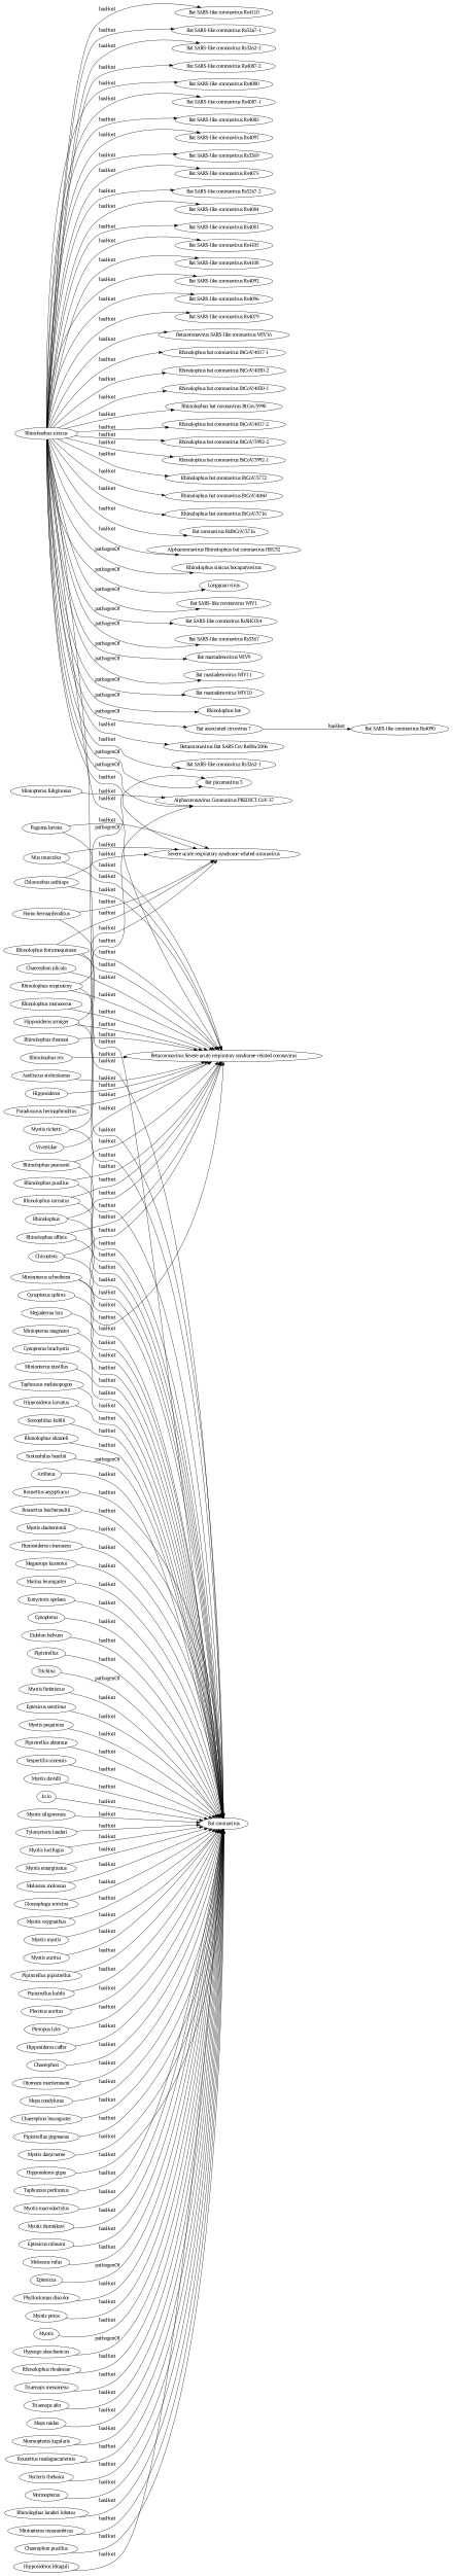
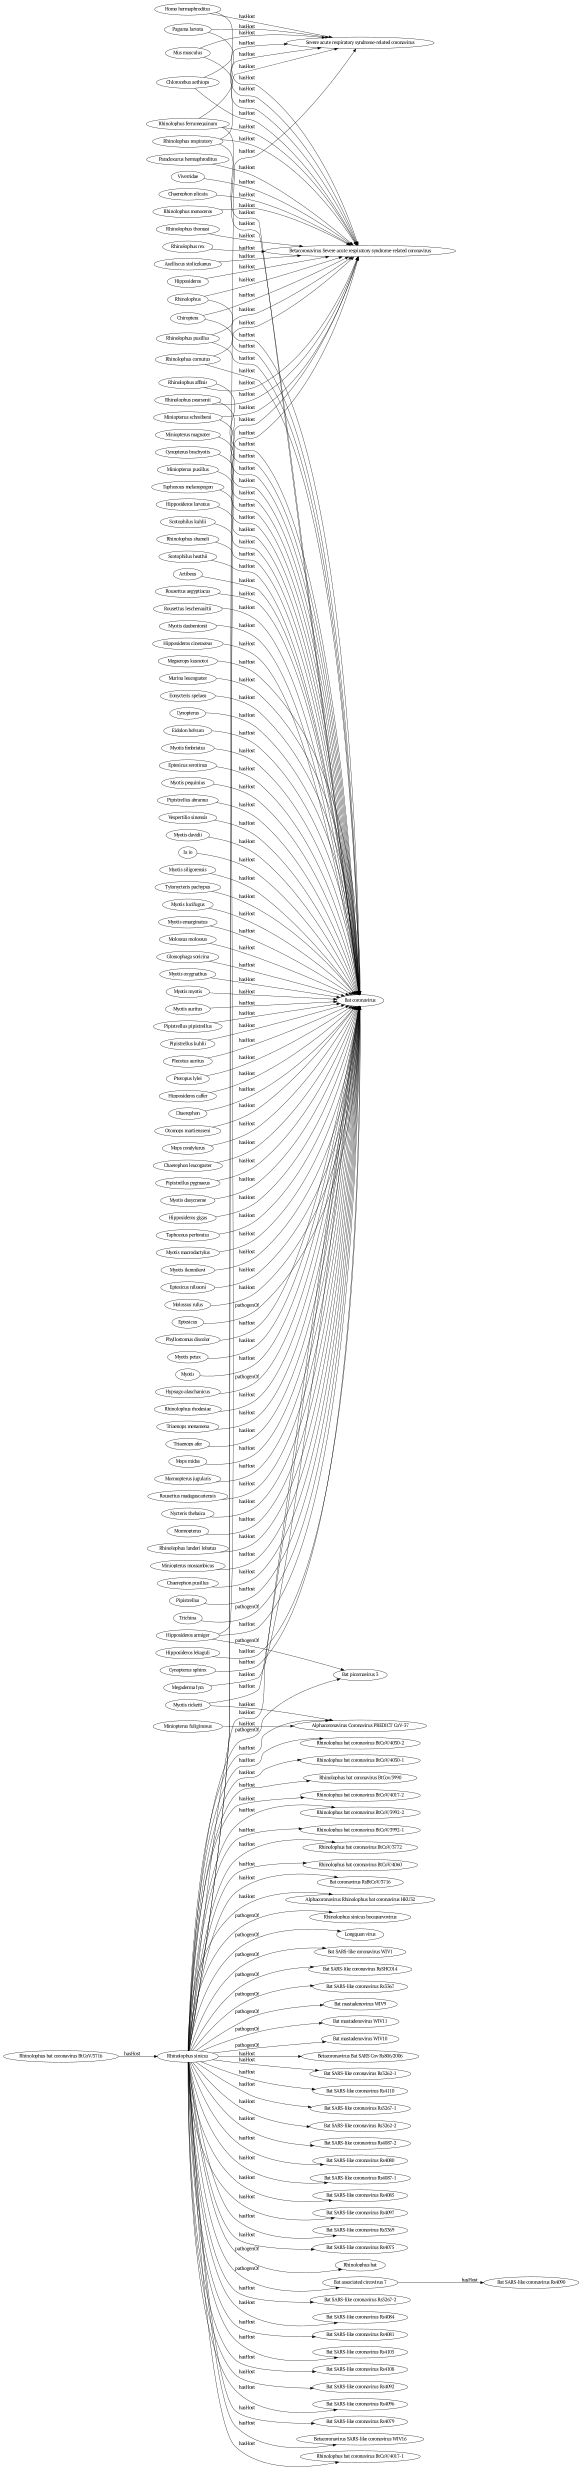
  strict digraph {
    fontname="PT Serif"
    rankdir=LR
    node [fontname="PT Serif" gbifkey=False]
    edge [fontname="PT Serif"]
    "Rhinolophus bat" [gbifkey=2432611]
    "Bat associated circovirus 7" [gbifkey=10148948]
    "Bat SARS-like coronavirus Rs4090"
    "Severe acute respiratory syndrome-related coronavirus" [gbifkey=10069196]
    "Rhinolophus sinicus" [gbifkey=7261959]
    "Betacoronavirus Bat SARS Cov Rs806/2006"
    "Betacoronavirus Severe acute respiratory syndrome-related coronavirus"
    "Bat SARS-like coronavirus Rs3262-1"
    "Bat SARS-like coronavirus Rs4110"
    "Bat SARS-like coronavirus Rs3267-1"
    "Bat SARS-like coronavirus Rs3262-2"
    "Bat SARS-like coronavirus Rs4087-2"
    "Bat SARS-like coronavirus Rs4080"
    "Bat SARS-like coronavirus Rs4087-1"
    "Bat SARS-like coronavirus Rs4085"
    "Bat SARS-like coronavirus Rs4097"
    "Bat SARS-like coronavirus Rs3369"
    "Bat SARS-like coronavirus Rs4075"
    "Bat SARS-like coronavirus Rs3267-2"
    "Bat SARS-like coronavirus Rs4084"
    "Bat SARS-like coronavirus Rs4081"
    "Bat SARS-like coronavirus Rs4105"
    "Bat SARS-like coronavirus Rs4108"
    "Bat SARS-like coronavirus Rs4092"
    "Bat SARS-like coronavirus Rs4096"
    "Bat SARS-like coronavirus Rs4079"
    "Betacoronavirus SARS-like coronavirus WIV16"
    "Rhinolophus bat coronavirus BtCoV/4017-1"
    "Rhinolophus bat coronavirus BtCoV/4030-2"
    "Rhinolophus bat coronavirus BtCoV/4030-1"
    "Rhinolophus bat coronavirus BtCov/3990"
    "Rhinolophus bat coronavirus BtCoV/4017-2"
    "Rhinolophus bat coronavirus BtCoV/3992-2"
    "Rhinolophus bat coronavirus BtCoV/3992-1"
    "Rhinolophus bat coronavirus BtCoV/3772"
    "Rhinolophus bat coronavirus BtCoV/4060"
    "Rhinolophus bat coronavirus BtCoV/3716"
    "Bat coronavirus RsBtCoV/3716"
    "Bat coronavirus"
    "Alphacoronavirus Coronavirus PREDICT CoV-37"
    "Alphacoronavirus Rhinolophus bat coronavirus HKU32"
    "Rhinolophus sinicus bocaparvovirus"
    "Longquan virus"
    "Bat SARS-like coronavirus WIV1"
    "Bat SARS-like coronavirus RsSHC014"
    "Bat SARS-like coronavirus Rs3367"
    "Bat picornavirus 3"
    "Bat mastadenovirus WIV9"
    "Bat mastadenovirus WIV11"
    "Bat mastadenovirus WIV10"
    n51 [gbifkey=2436436 label="Homo hermaphroditus"]
    "Paguma larvata" [gbifkey=2434654]
    "Paradoxurus hermaphroditus" [gbifkey=2434708]
    Viverridae [gbifkey=5312]
    Chiroptera [gbifkey=734]
    "Mus musculus" [gbifkey=7429082]
    "Rhinolophus ferrumequinum" [gbifkey=2432655]
    n58 [gbifkey=2432652 label="Rhinolophus respiratory"]
    "Chlorocebus aethiops" [gbifkey=2436566]
    "Chaerephon plicata" [gbifkey=5707214]
    "Rhinolophus pusillus" [gbifkey=2432639]
    "Rhinolophus cornutus" [gbifkey=2432627]
    "Rhinolophus affinis" [gbifkey=2432641]
    "Rhinolophus monoceros" [gbifkey=2432646]
    "Rhinolophus thomasi" [gbifkey=2432660]
    "Rhinolophus rex" [gbifkey=2432619]
    "Rhinolophus pearsonii" [gbifkey=2432658]
    "Miniopterus schreibersi" [gbifkey=9796816]
    "Aselliscus stoliczkanus" [gbifkey=2432598]
    "Hipposideros armiger" [gbifkey=5218572]
    Hipposideros [gbifkey=5218553]
    Rhinolophus [gbifkey=2432611]
    "Hipposideros lekaguli" [gbifkey=5218582]
    "Cynopterus sphinx" [gbifkey=2432836]
    "Megaderma lyra" [gbifkey=2433351]
    "Miniopterus magnater" [gbifkey=2432503]
    "Cynopterus brachyotis" [gbifkey=2432837]
    "Miniopterus pusillus" [gbifkey=2432506]
    "Taphozous melanopogon" [gbifkey=5218745]
    "Hipposideros larvatus" [gbifkey=5218600]
    "Scotophilus kuhlii" [gbifkey=5218528]
    "Rhinolophus shameli" [gbifkey=2432623]
    "Scotophilus heathii" [gbifkey=5707090]
    Artibeus [gbifkey=2433258]
    "Rousettus aegyptiacus" [gbifkey=2432953]
    "Rousettus leschenaultii" [gbifkey=7261759]
    "Myotis daubentonii" [gbifkey=2432439]
    "Hipposideros cineraceus" [gbifkey=5218587]
    "Megaerops kusnotoi" [gbifkey=2432918]
    "Murina leucogaster" [gbifkey=2432330]
    "Eonycteris spelaea" [gbifkey=2432968]
    Cynopterus [gbifkey=2432832]
    "Eidolon helvum" [gbifkey=2432851]
    "Myotis ricketti" [gbifkey=2432410]
    "Myotis fimbriatus" [gbifkey=4266430]
    "Eptesicus serotinus" [gbifkey=2432359]
    "Myotis pequinius" [gbifkey=2432454]
    "Pipistrellus abramus" [gbifkey=5707125]
    "Vespertilio sinensis" [gbifkey=7261801]
    "Myotis davidii" [gbifkey=4266349]
    "Ia io" [gbifkey=2432577]
    "Myotis siligorensis" [gbifkey=2432449]
-   "Tylonycteris pachypus" [gbifkey=2432343 label="Tylonycteris landeri"]
+   "Tylonycteris pachypus" [gbifkey=2432343]
    "Myotis lucifugus" [gbifkey=2432406]
    "Myotis emarginatus" [gbifkey=2432470]
    "Molossus molossus" [gbifkey=5218725]
    "Glossophaga soricina" [gbifkey=2433194]
    "Myotis oxygnathus" [gbifkey=4266394]
    "Myotis myotis" [gbifkey=2432416]
    n110 [gbifkey=2432389 label="Myotis auritus"]
    "Pipistrellus pipistrellus" [gbifkey=5218465]
    "Pipistrellus kuhlii" [gbifkey=5218464]
    "Plecotus auritus" [gbifkey=5218507]
    "Pteropus lylei" [gbifkey=5218678]
    "Hipposideros caffer" [gbifkey=5218575]
    Chaerephon [gbifkey=2433028]
    "Otomops martiensseni" [gbifkey=2433022]
    "Mops condylurus" [gbifkey=2433075]
    "Chaerephon leucogaster" [gbifkey=5707228]
    "Pipistrellus pygmaeus" [gbifkey=5707150]
    "Myotis dasycneme" [gbifkey=2432452]
    "Hipposideros gigas" [gbifkey=5706915]
    "Taphozous perforatus" [gbifkey=5218742]
    "Myotis macrodactylus" [gbifkey=2432453]
    "Myotis ikonnikovi" [gbifkey=2432431]
    "Eptesicus nilssoni" [gbifkey=7261816]
    "Molossus rufus" [gbifkey=5707248]
    Eptesicus [gbifkey=2432345]
    "Phyllostomus discolor" [gbifkey=2433280]
    "Myotis petax" [gbifkey=8149385]
    Myotis [gbifkey=2432384]
    "Hypsugo alaschanicus" [gbifkey=4266280]
    "Rhinolophus rhodesiae" [gbifkey=2432611]
    "Triaenops menamena" [gbifkey=7540870]
    "Triaenops afer" [gbifkey=8094400]
    "Mops midas" [gbifkey=2433076]
    "Mormopterus jugularis" [gbifkey=2433059]
    "Rousettus madagascariensis" [gbifkey=2432950]
    "Nycteris thebaica" [gbifkey=5218614]
    Mormopterus [gbifkey=2433048]
    "Rhinolophus landeri lobatus" [gbifkey=4266752]
    "Miniopterus mossambicus" [gbifkey=7930627]
    "Chaerephon pusillus" [gbifkey=5787333]
    Pipistrellus [gbifkey=2432218]
    Trichina [gbifkey=1458943]
    "Miniopterus fuliginosus" [gbifkey=5787699]
    "Bat associated circovirus 7" -> "Bat SARS-like coronavirus Rs4090" [label=hasHost]
    "Rhinolophus sinicus" -> "Rhinolophus bat" [label=pathogenOf]
    "Rhinolophus sinicus" -> "Bat associated circovirus 7" [label=pathogenOf]
    "Rhinolophus sinicus" -> "Severe acute respiratory syndrome-related coronavirus" [label=hasHost]
    "Rhinolophus sinicus" -> "Betacoronavirus Bat SARS Cov Rs806/2006" [label=hasHost]
    "Rhinolophus sinicus" -> "Betacoronavirus Severe acute respiratory syndrome-related coronavirus" [label=hasHost]
    "Rhinolophus sinicus" -> "Bat SARS-like coronavirus Rs3262-1" [label=hasHost]
    "Rhinolophus sinicus" -> "Bat SARS-like coronavirus Rs4110" [label=hasHost]
    "Rhinolophus sinicus" -> "Bat SARS-like coronavirus Rs3267-1" [label=hasHost]
    "Rhinolophus sinicus" -> "Bat SARS-like coronavirus Rs3262-2" [label=hasHost]
    "Rhinolophus sinicus" -> "Bat SARS-like coronavirus Rs4087-2" [label=hasHost]
    "Rhinolophus sinicus" -> "Bat SARS-like coronavirus Rs4080" [label=hasHost]
    "Rhinolophus sinicus" -> "Bat SARS-like coronavirus Rs4087-1" [label=hasHost]
    "Rhinolophus sinicus" -> "Bat SARS-like coronavirus Rs4085" [label=hasHost]
    "Rhinolophus sinicus" -> "Bat SARS-like coronavirus Rs4097" [label=hasHost]
    "Rhinolophus sinicus" -> "Bat SARS-like coronavirus Rs3369" [label=hasHost]
    "Rhinolophus sinicus" -> "Bat SARS-like coronavirus Rs4075" [label=hasHost]
    "Rhinolophus sinicus" -> "Bat SARS-like coronavirus Rs3267-2" [label=hasHost]
    "Rhinolophus sinicus" -> "Bat SARS-like coronavirus Rs4084" [label=hasHost]
    "Rhinolophus sinicus" -> "Bat SARS-like coronavirus Rs4081" [label=hasHost]
    "Rhinolophus sinicus" -> "Bat SARS-like coronavirus Rs4105" [label=hasHost]
    "Rhinolophus sinicus" -> "Bat SARS-like coronavirus Rs4108" [label=hasHost]
    "Rhinolophus sinicus" -> "Bat SARS-like coronavirus Rs4092" [label=hasHost]
    "Rhinolophus sinicus" -> "Bat SARS-like coronavirus Rs4096" [label=hasHost]
    "Rhinolophus sinicus" -> "Bat SARS-like coronavirus Rs4079" [label=hasHost]
    "Rhinolophus sinicus" -> "Betacoronavirus SARS-like coronavirus WIV16" [label=hasHost]
    "Rhinolophus sinicus" -> "Rhinolophus bat coronavirus BtCoV/4017-1" [label=hasHost]
    "Rhinolophus sinicus" -> "Rhinolophus bat coronavirus BtCoV/4030-2" [label=hasHost]
    "Rhinolophus sinicus" -> "Rhinolophus bat coronavirus BtCoV/4030-1" [label=hasHost]
    "Rhinolophus sinicus" -> "Rhinolophus bat coronavirus BtCov/3990" [label=hasHost]
    "Rhinolophus sinicus" -> "Rhinolophus bat coronavirus BtCoV/4017-2" [label=hasHost]
    "Rhinolophus sinicus" -> "Rhinolophus bat coronavirus BtCoV/3992-2" [label=hasHost]
    "Rhinolophus sinicus" -> "Rhinolophus bat coronavirus BtCoV/3992-1" [label=hasHost]
    "Rhinolophus sinicus" -> "Rhinolophus bat coronavirus BtCoV/3772" [label=hasHost]
    "Rhinolophus sinicus" -> "Rhinolophus bat coronavirus BtCoV/4060" [label=hasHost]
-   "Rhinolophus sinicus" -> "Rhinolophus bat coronavirus BtCoV/3716" [label=hasHost]
+   "Rhinolophus bat coronavirus BtCoV/3716" -> "Rhinolophus sinicus" [label=hasHost]
    "Rhinolophus sinicus" -> "Bat coronavirus RsBtCoV/3716" [label=hasHost]
    "Rhinolophus sinicus" -> "Bat coronavirus" [label=hasHost]
-   "Rhinolophus sinicus" -> "Alphacoronavirus Coronavirus PREDICT CoV-37" [label=pathogenOf]
+   "Rhinolophus sinicus" -> "Alphacoronavirus Coronavirus PREDICT CoV-37" [label=hasHost]
    "Rhinolophus sinicus" -> "Alphacoronavirus Rhinolophus bat coronavirus HKU32" [label=hasHost]
    "Rhinolophus sinicus" -> "Rhinolophus sinicus bocaparvovirus" [label=pathogenOf]
    "Rhinolophus sinicus" -> "Longquan virus" [label=pathogenOf]
    "Rhinolophus sinicus" -> "Bat SARS-like coronavirus WIV1" [label=pathogenOf]
    "Rhinolophus sinicus" -> "Bat SARS-like coronavirus RsSHC014" [label=pathogenOf]
    "Rhinolophus sinicus" -> "Bat SARS-like coronavirus Rs3367" [label=pathogenOf]
    "Rhinolophus sinicus" -> "Bat picornavirus 3" [label=pathogenOf]
    "Rhinolophus sinicus" -> "Bat mastadenovirus WIV9" [label=pathogenOf]
    "Rhinolophus sinicus" -> "Bat mastadenovirus WIV11" [label=pathogenOf]
    "Rhinolophus sinicus" -> "Bat mastadenovirus WIV10" [label=pathogenOf]
    n51 -> "Severe acute respiratory syndrome-related coronavirus" [label=hasHost]
    n51 -> "Betacoronavirus Severe acute respiratory syndrome-related coronavirus" [label=hasHost]
    "Paguma larvata" -> "Severe acute respiratory syndrome-related coronavirus" [label=hasHost]
    "Paguma larvata" -> "Betacoronavirus Severe acute respiratory syndrome-related coronavirus" [label=hasHost]
    "Paradoxurus hermaphroditus" -> "Betacoronavirus Severe acute respiratory syndrome-related coronavirus" [label=hasHost]
    Viverridae -> "Betacoronavirus Severe acute respiratory syndrome-related coronavirus" [label=hasHost]
    Chiroptera -> "Betacoronavirus Severe acute respiratory syndrome-related coronavirus" [label=hasHost]
    Chiroptera -> "Bat coronavirus" [label=hasHost]
    "Mus musculus" -> "Severe acute respiratory syndrome-related coronavirus" [label=hasHost]
    "Mus musculus" -> "Betacoronavirus Severe acute respiratory syndrome-related coronavirus" [label=hasHost]
    "Rhinolophus ferrumequinum" -> "Severe acute respiratory syndrome-related coronavirus" [label=hasHost]
    "Rhinolophus ferrumequinum" -> "Betacoronavirus Severe acute respiratory syndrome-related coronavirus" [label=hasHost]
    "Rhinolophus ferrumequinum" -> "Bat coronavirus" [label=hasHost]
    n58 -> "Severe acute respiratory syndrome-related coronavirus" [label=hasHost]
    n58 -> "Betacoronavirus Severe acute respiratory syndrome-related coronavirus" [label=hasHost]
    n58 -> "Bat coronavirus" [label=hasHost]
    "Chlorocebus aethiops" -> "Severe acute respiratory syndrome-related coronavirus" [label=hasHost]
    "Chlorocebus aethiops" -> "Betacoronavirus Severe acute respiratory syndrome-related coronavirus" [label=hasHost]
    "Chaerephon plicata" -> "Betacoronavirus Severe acute respiratory syndrome-related coronavirus" [label=hasHost]
    "Rhinolophus pusillus" -> "Betacoronavirus Severe acute respiratory syndrome-related coronavirus" [label=hasHost]
    "Rhinolophus pusillus" -> "Bat coronavirus" [label=hasHost]
    "Rhinolophus cornutus" -> "Betacoronavirus Severe acute respiratory syndrome-related coronavirus" [label=hasHost]
    "Rhinolophus cornutus" -> "Bat coronavirus" [label=hasHost]
    "Rhinolophus affinis" -> "Betacoronavirus Severe acute respiratory syndrome-related coronavirus" [label=hasHost]
    "Rhinolophus affinis" -> "Bat coronavirus" [label=hasHost]
    "Rhinolophus monoceros" -> "Betacoronavirus Severe acute respiratory syndrome-related coronavirus" [label=hasHost]
    "Rhinolophus thomasi" -> "Betacoronavirus Severe acute respiratory syndrome-related coronavirus" [label=hasHost]
    "Rhinolophus rex" -> "Betacoronavirus Severe acute respiratory syndrome-related coronavirus" [label=hasHost]
    "Rhinolophus pearsonii" -> "Betacoronavirus Severe acute respiratory syndrome-related coronavirus" [label=hasHost]
    "Rhinolophus pearsonii" -> "Bat coronavirus" [label=hasHost]
    "Miniopterus schreibersi" -> "Betacoronavirus Severe acute respiratory syndrome-related coronavirus" [label=hasHost]
    "Miniopterus schreibersi" -> "Bat coronavirus" [label=hasHost]
    "Aselliscus stoliczkanus" -> "Betacoronavirus Severe acute respiratory syndrome-related coronavirus" [label=hasHost]
    "Hipposideros armiger" -> "Betacoronavirus Severe acute respiratory syndrome-related coronavirus" [label=hasHost]
    "Hipposideros armiger" -> "Bat coronavirus" [label=hasHost]
    "Hipposideros armiger" -> "Bat picornavirus 3" [label=pathogenOf]
    Hipposideros -> "Betacoronavirus Severe acute respiratory syndrome-related coronavirus" [label=hasHost]
    Rhinolophus -> "Betacoronavirus Severe acute respiratory syndrome-related coronavirus" [label=hasHost]
    Rhinolophus -> "Bat coronavirus" [label=hasHost]
    "Hipposideros lekaguli" -> "Bat coronavirus" [label=hasHost]
    "Cynopterus sphinx" -> "Bat coronavirus" [label=hasHost]
    "Megaderma lyra" -> "Bat coronavirus" [label=hasHost]
    "Miniopterus magnater" -> "Bat coronavirus" [label=hasHost]
    "Cynopterus brachyotis" -> "Bat coronavirus" [label=hasHost]
    "Miniopterus pusillus" -> "Bat coronavirus" [label=hasHost]
    "Taphozous melanopogon" -> "Bat coronavirus" [label=hasHost]
    "Hipposideros larvatus" -> "Bat coronavirus" [label=hasHost]
    "Scotophilus kuhlii" -> "Bat coronavirus" [label=hasHost]
    "Rhinolophus shameli" -> "Bat coronavirus" [label=hasHost]
-   "Scotophilus heathii" -> "Bat coronavirus" [label=pathogenOf]
+   "Scotophilus heathii" -> "Bat coronavirus" [label=hasHost]
    Artibeus -> "Bat coronavirus" [label=hasHost]
    "Rousettus aegyptiacus" -> "Bat coronavirus" [label=hasHost]
    "Rousettus leschenaultii" -> "Bat coronavirus" [label=hasHost]
    "Myotis daubentonii" -> "Bat coronavirus" [label=hasHost]
    "Hipposideros cineraceus" -> "Bat coronavirus" [label=hasHost]
    "Megaerops kusnotoi" -> "Bat coronavirus" [label=hasHost]
    "Murina leucogaster" -> "Bat coronavirus" [label=hasHost]
    "Eonycteris spelaea" -> "Bat coronavirus" [label=hasHost]
    Cynopterus -> "Bat coronavirus" [label=hasHost]
    "Eidolon helvum" -> "Bat coronavirus" [label=hasHost]
    "Myotis ricketti" -> "Bat coronavirus" [label=hasHost]
    "Myotis ricketti" -> "Alphacoronavirus Coronavirus PREDICT CoV-37" [label=hasHost]
    "Myotis fimbriatus" -> "Bat coronavirus" [label=hasHost]
    "Eptesicus serotinus" -> "Bat coronavirus" [label=hasHost]
    "Myotis pequinius" -> "Bat coronavirus" [label=hasHost]
    "Pipistrellus abramus" -> "Bat coronavirus" [label=hasHost]
    "Vespertilio sinensis" -> "Bat coronavirus" [label=hasHost]
    "Myotis davidii" -> "Bat coronavirus" [label=hasHost]
    "Ia io" -> "Bat coronavirus" [label=hasHost]
    "Myotis siligorensis" -> "Bat coronavirus" [label=hasHost]
    "Tylonycteris pachypus" -> "Bat coronavirus" [label=hasHost]
    "Myotis lucifugus" -> "Bat coronavirus" [label=hasHost]
    "Myotis emarginatus" -> "Bat coronavirus" [label=hasHost]
    "Molossus molossus" -> "Bat coronavirus" [label=hasHost]
    "Glossophaga soricina" -> "Bat coronavirus" [label=hasHost]
    "Myotis oxygnathus" -> "Bat coronavirus" [label=hasHost]
    "Myotis myotis" -> "Bat coronavirus" [label=hasHost]
    n110 -> "Bat coronavirus" [label=hasHost]
    "Pipistrellus pipistrellus" -> "Bat coronavirus" [label=hasHost]
    "Pipistrellus kuhlii" -> "Bat coronavirus" [label=hasHost]
    "Plecotus auritus" -> "Bat coronavirus" [label=hasHost]
    "Pteropus lylei" -> "Bat coronavirus" [label=hasHost]
    "Hipposideros caffer" -> "Bat coronavirus" [label=hasHost]
    Chaerephon -> "Bat coronavirus" [label=hasHost]
    "Otomops martiensseni" -> "Bat coronavirus" [label=hasHost]
    "Mops condylurus" -> "Bat coronavirus" [label=hasHost]
    "Chaerephon leucogaster" -> "Bat coronavirus" [label=hasHost]
    "Pipistrellus pygmaeus" -> "Bat coronavirus" [label=hasHost]
    "Myotis dasycneme" -> "Bat coronavirus" [label=hasHost]
    "Hipposideros gigas" -> "Bat coronavirus" [label=hasHost]
    "Taphozous perforatus" -> "Bat coronavirus" [label=hasHost]
    "Myotis macrodactylus" -> "Bat coronavirus" [label=hasHost]
    "Myotis ikonnikovi" -> "Bat coronavirus" [label=hasHost]
    "Eptesicus nilssoni" -> "Bat coronavirus" [label=hasHost]
    "Molossus rufus" -> "Bat coronavirus" [label=hasHost]
    Eptesicus -> "Bat coronavirus" [label=pathogenOf]
    "Phyllostomus discolor" -> "Bat coronavirus" [label=hasHost]
    "Myotis petax" -> "Bat coronavirus" [label=hasHost]
    Myotis -> "Bat coronavirus" [label=hasHost]
    "Hypsugo alaschanicus" -> "Bat coronavirus" [label=pathogenOf]
    "Rhinolophus rhodesiae" -> "Bat coronavirus" [label=hasHost]
    "Triaenops menamena" -> "Bat coronavirus" [label=hasHost]
    "Triaenops afer" -> "Bat coronavirus" [label=hasHost]
    "Mops midas" -> "Bat coronavirus" [label=hasHost]
    "Mormopterus jugularis" -> "Bat coronavirus" [label=hasHost]
    "Rousettus madagascariensis" -> "Bat coronavirus" [label=hasHost]
    "Nycteris thebaica" -> "Bat coronavirus" [label=hasHost]
    Mormopterus -> "Bat coronavirus" [label=hasHost]
    "Rhinolophus landeri lobatus" -> "Bat coronavirus" [label=hasHost]
    "Miniopterus mossambicus" -> "Bat coronavirus" [label=hasHost]
    "Chaerephon pusillus" -> "Bat coronavirus" [label=hasHost]
    Pipistrellus -> "Bat coronavirus" [label=hasHost]
    Trichina -> "Bat coronavirus" [label=pathogenOf]
    "Miniopterus fuliginosus" -> "Alphacoronavirus Coronavirus PREDICT CoV-37" [label=hasHost]
  }
